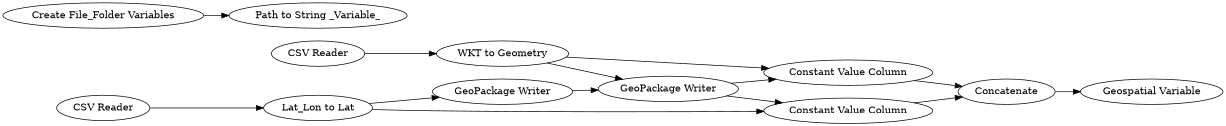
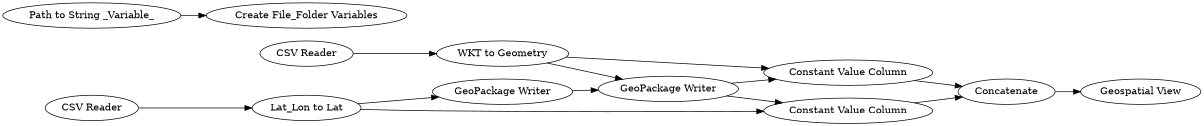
  digraph {
    rankdir=LR
    n1 [label="Constant Value Column"]
    n2 [label=Concatenate]
-   n3 [label="Geospatial Variable"]
+   n3 [label="Geospatial View"]
    n4 [label="WKT to Geometry"]
    n5 [label="GeoPackage Writer"]
    n6 [label="Constant Value Column"]
    n7 [label="Lat_Lon to Lat"]
    n8 [label="GeoPackage Writer"]
    n9 [label="CSV Reader"]
    n10 [label="CSV Reader"]
    n11 [label="Path to String _Variable_"]
    n12 [label="Create File_Folder Variables"]
    n1 -> n2
    n2 -> n3
    n4 -> n1
    n4 -> n5
    n5 -> n1
    n5 -> n6
    n6 -> n2
    n7 -> n6
    n7 -> n8
    n8 -> n5
    n9 -> n4
    n10 -> n7
-   n12 -> n11
+   n11 -> n12
  }
